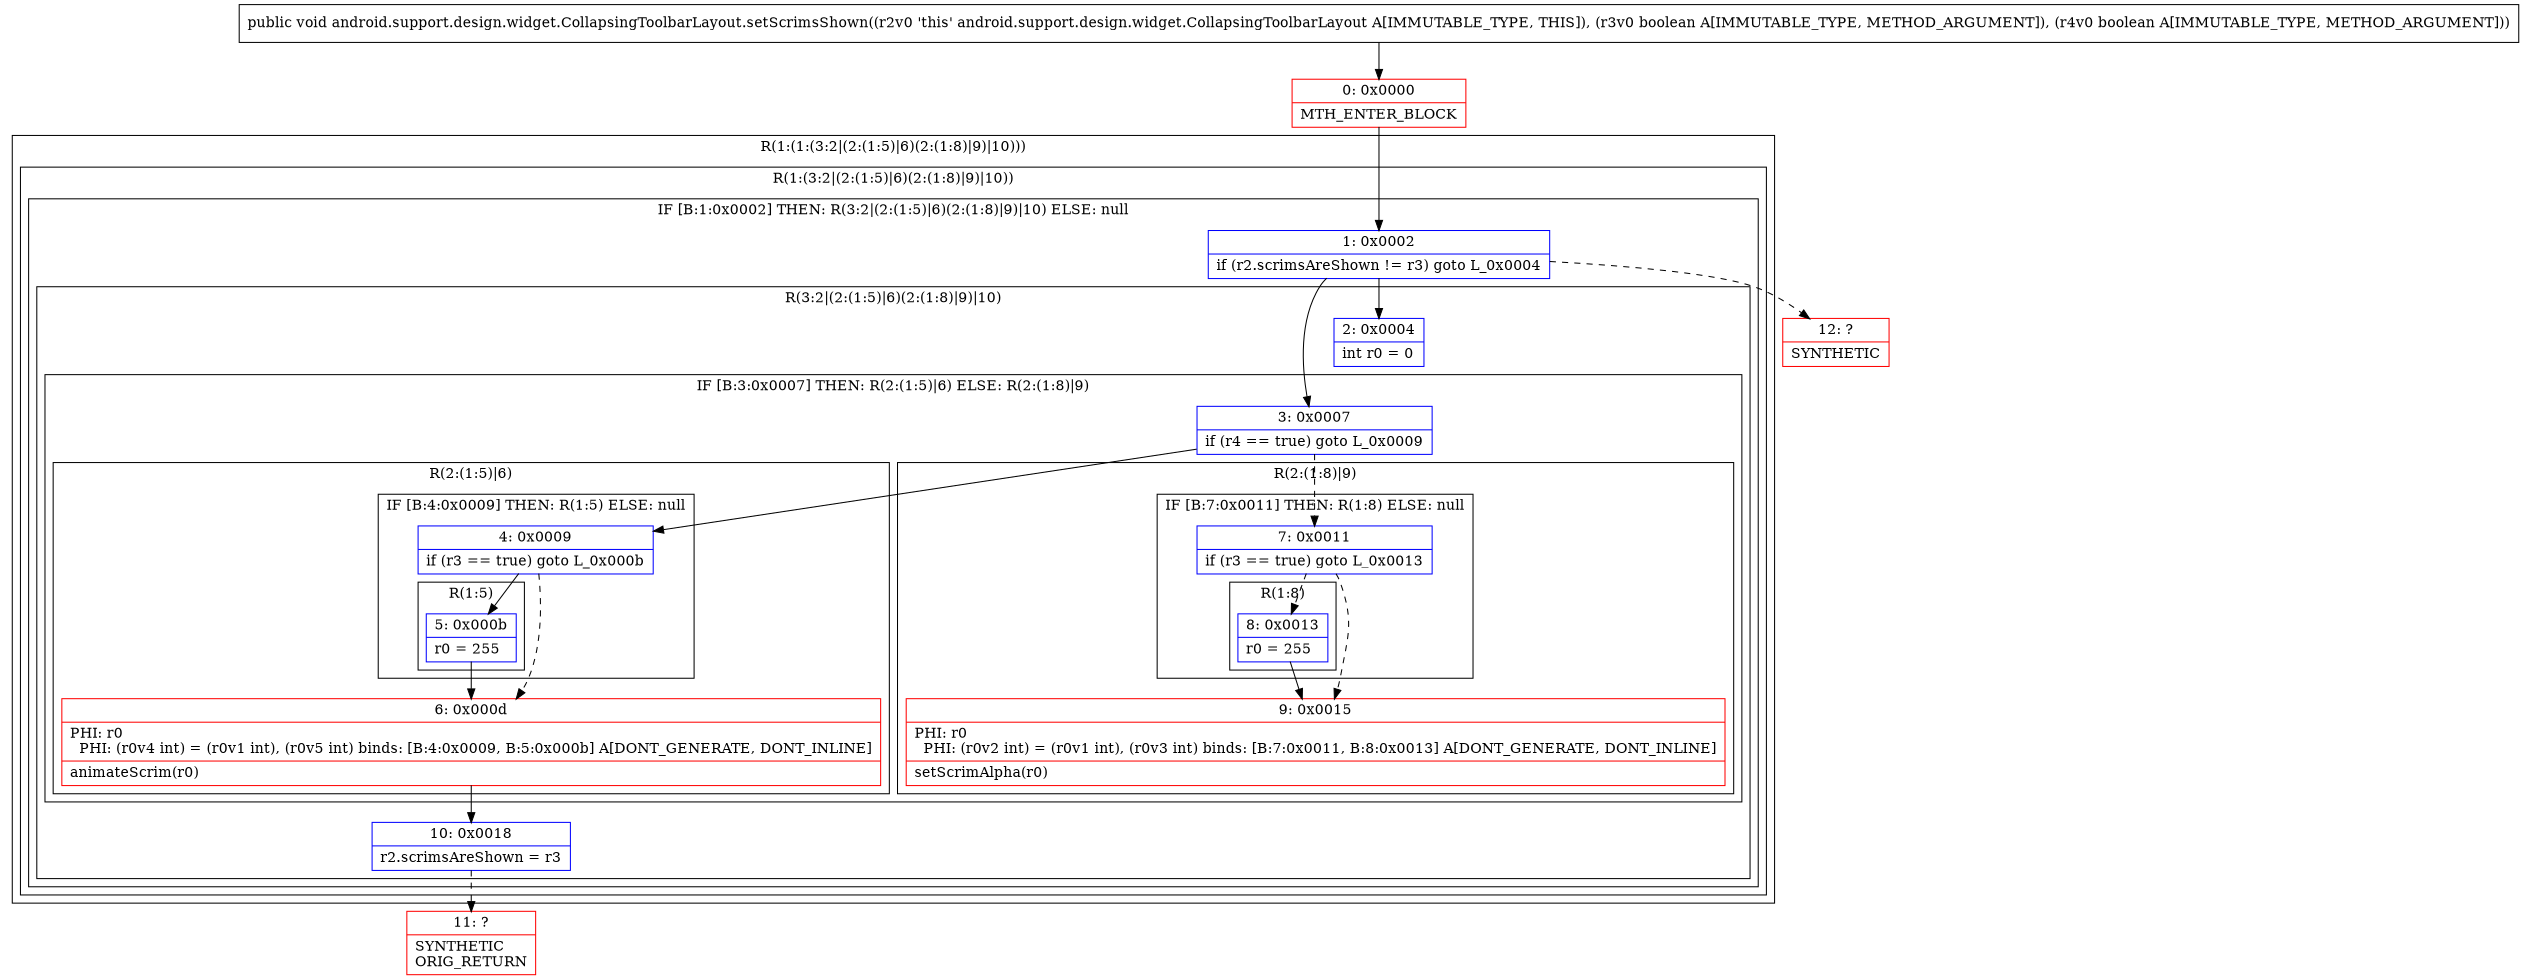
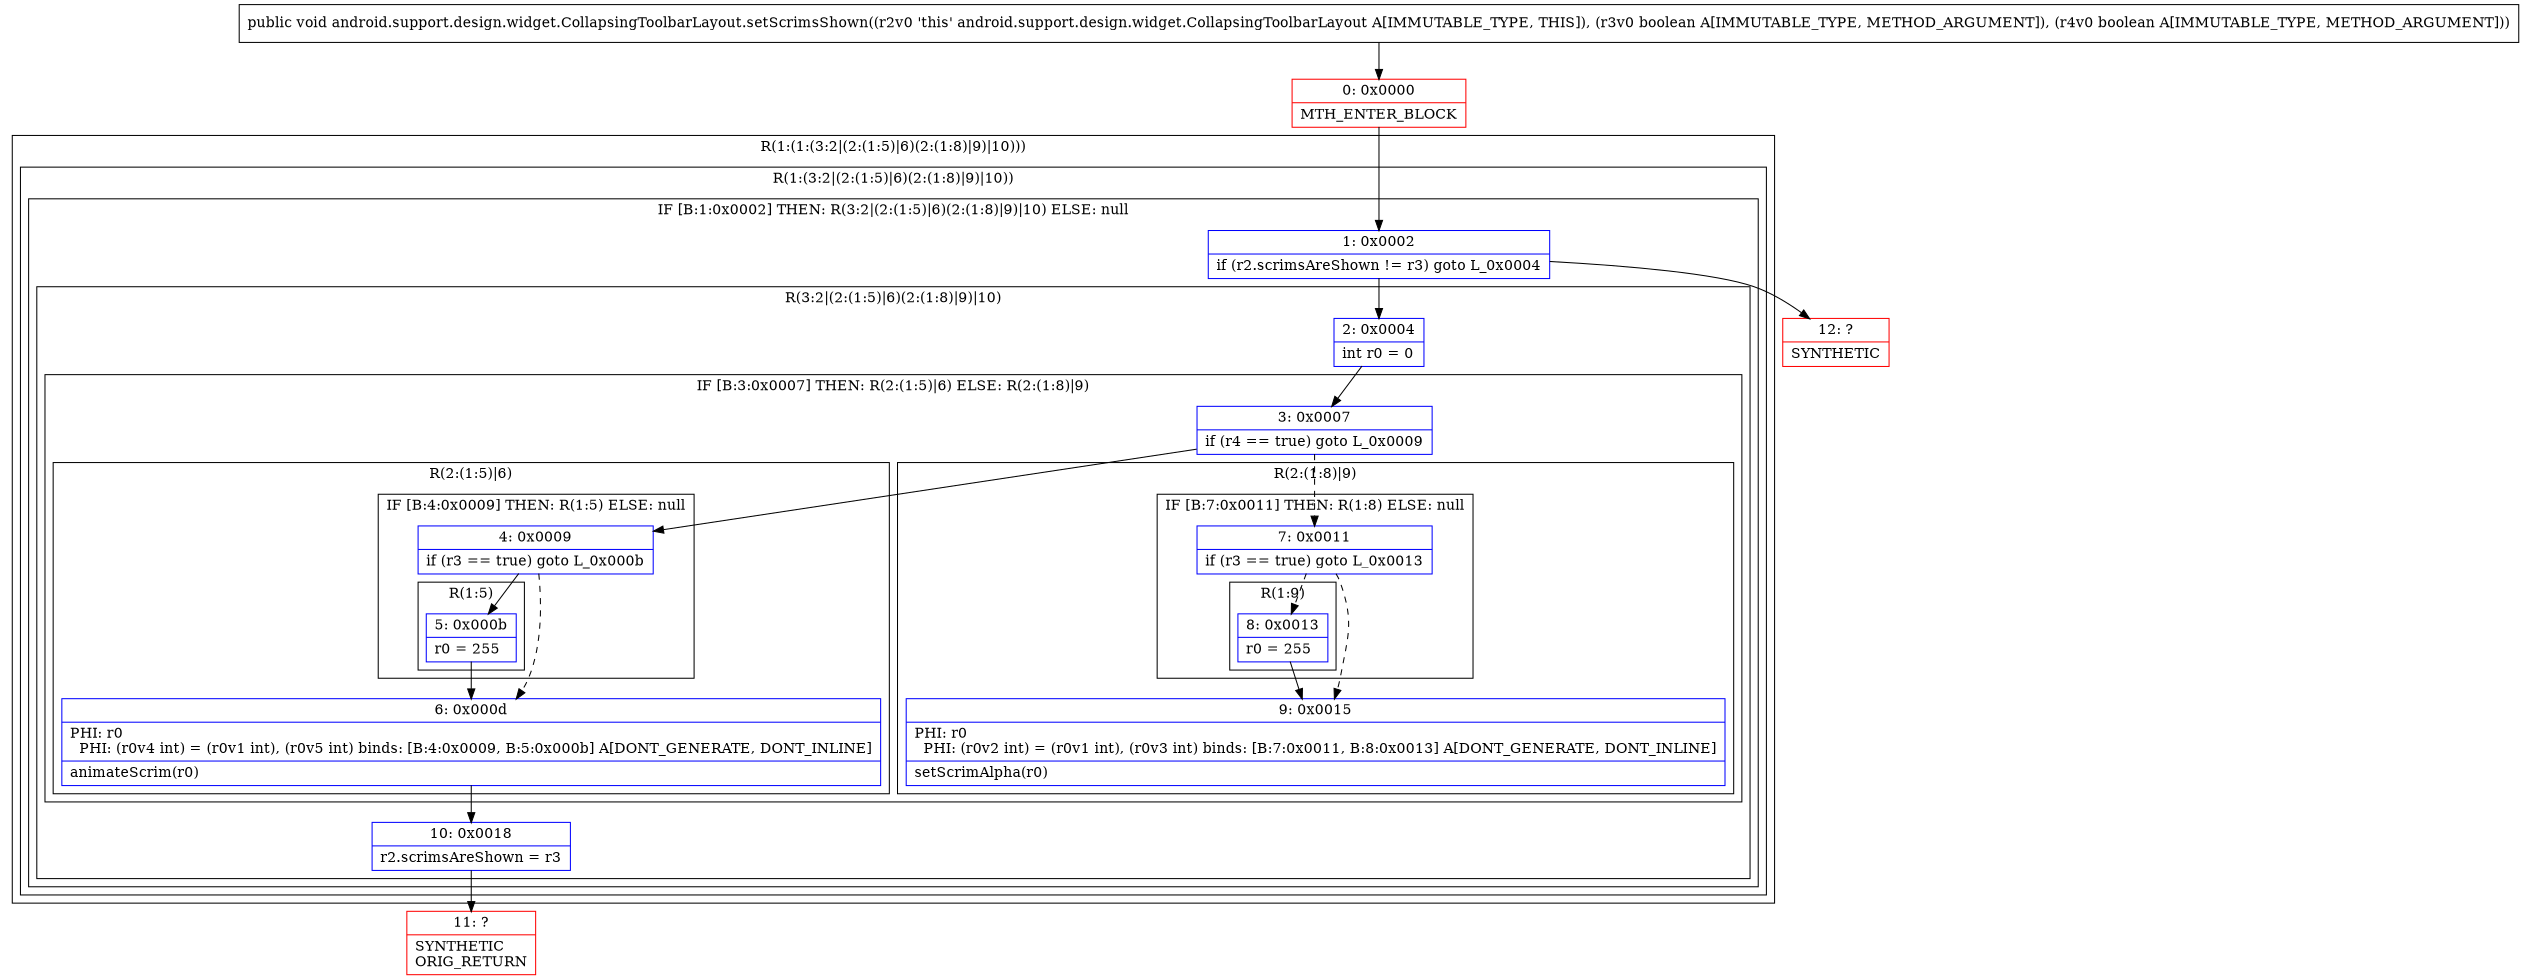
  digraph {
    node [color=blue shape=record]
    n1 [label="{5\:\ 0x000b|r0 = 255\l}"]
    n2 [label="{4\:\ 0x0009|if (r3 == true) goto L_0x000b\l}"]
-   n3 [color=red label="{6\:\ 0x000d|PHI: r0 \l  PHI: (r0v4 int) = (r0v1 int), (r0v5 int) binds: [B:4:0x0009, B:5:0x000b] A[DONT_GENERATE, DONT_INLINE]\l|animateScrim(r0)\l}"]
+   n3 [label="{6\:\ 0x000d|PHI: r0 \l  PHI: (r0v4 int) = (r0v1 int), (r0v5 int) binds: [B:4:0x0009, B:5:0x000b] A[DONT_GENERATE, DONT_INLINE]\l|animateScrim(r0)\l}"]
    n4 [label="{8\:\ 0x0013|r0 = 255\l}"]
    n5 [label="{7\:\ 0x0011|if (r3 == true) goto L_0x0013\l}"]
-   n6 [color=red label="{9\:\ 0x0015|PHI: r0 \l  PHI: (r0v2 int) = (r0v1 int), (r0v3 int) binds: [B:7:0x0011, B:8:0x0013] A[DONT_GENERATE, DONT_INLINE]\l|setScrimAlpha(r0)\l}"]
+   n6 [label="{9\:\ 0x0015|PHI: r0 \l  PHI: (r0v2 int) = (r0v1 int), (r0v3 int) binds: [B:7:0x0011, B:8:0x0013] A[DONT_GENERATE, DONT_INLINE]\l|setScrimAlpha(r0)\l}"]
    n7 [label="{3\:\ 0x0007|if (r4 == true) goto L_0x0009\l}"]
    n8 [label="{2\:\ 0x0004|int r0 = 0\l}"]
    n9 [label="{10\:\ 0x0018|r2.scrimsAreShown = r3\l}"]
    n10 [label="{1\:\ 0x0002|if (r2.scrimsAreShown != r3) goto L_0x0004\l}"]
    n11 [color=red label="{11\:\ ?|SYNTHETIC\lORIG_RETURN\l}"]
    n12 [color=red label="{12\:\ ?|SYNTHETIC\l}"]
    n13 [color=red label="{0\:\ 0x0000|MTH_ENTER_BLOCK\l}"]
    n14 [label="{public void android.support.design.widget.CollapsingToolbarLayout.setScrimsShown((r2v0 'this' android.support.design.widget.CollapsingToolbarLayout A[IMMUTABLE_TYPE, THIS]), (r3v0 boolean A[IMMUTABLE_TYPE, METHOD_ARGUMENT]), (r4v0 boolean A[IMMUTABLE_TYPE, METHOD_ARGUMENT])) }" color=""]
    subgraph cluster_1 {
      label="R(1:(1:(3:2|(2:(1:5)|6)(2:(1:8)|9)|10)))"
      subgraph cluster_2 {
        label="R(1:(3:2|(2:(1:5)|6)(2:(1:8)|9)|10))"
        subgraph cluster_3 {
          label="IF [B:1:0x0002] THEN: R(3:2|(2:(1:5)|6)(2:(1:8)|9)|10) ELSE: null"
          n10
          subgraph cluster_4 {
            label="R(3:2|(2:(1:5)|6)(2:(1:8)|9)|10)"
            n8
            n9
            subgraph cluster_5 {
              label="IF [B:3:0x0007] THEN: R(2:(1:5)|6) ELSE: R(2:(1:8)|9)"
              n7
              subgraph cluster_6 {
                label="R(2:(1:5)|6)"
                n3
                subgraph cluster_7 {
                  label="IF [B:4:0x0009] THEN: R(1:5) ELSE: null"
                  n2
                  subgraph cluster_8 {
                    label="R(1:5)"
                    n1
                  }
                }
              }
              subgraph cluster_9 {
                label="R(2:(1:8)|9)"
                n6
                subgraph cluster_10 {
                  label="IF [B:7:0x0011] THEN: R(1:8) ELSE: null"
                  n5
                  subgraph cluster_11 {
-                   label="R(1:8)"
+                   label="R(1:9)"
                    n4
                  }
                }
              }
            }
          }
        }
      }
    }
    n1 -> n3
    n2 -> n1
    n2 -> n3 [style=dashed]
    n3 -> n9
    n4 -> n6
    n5 -> n4 [style=dashed]
    n5 -> n6 [style=dashed]
    n7 -> n2
    n7 -> n5 [style=dashed]
-   n10 -> n7
-   n9 -> n11 [style=dashed]
+   n8 -> n7
+   n9 -> n11
    n10 -> n8
-   n10 -> n12 [style=dashed]
+   n10 -> n12 [style=solid]
    n13 -> n10
    n14 -> n13
  }
